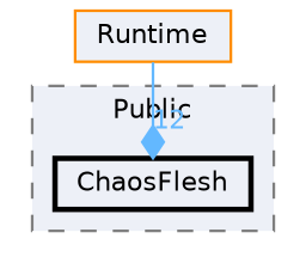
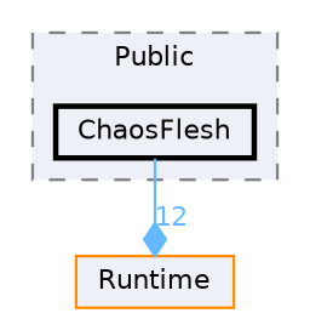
  digraph {
    compound=true
    node [fillcolor="#edf0f7" fontname=Helvetica fontsize=10 shape=box]
    n1 [color=black height=0.2 label=ChaosFlesh style="filled,bold" width=0.4]
    n2 [color=darkorange height=0.2 label=Runtime style=filled width=0.4]
    subgraph cluster_1 {
      bgcolor="#edf0f7"
      fontname=Helvetica
      fontsize=10
      label=Public
      pencolor=grey50
      style="filled,dashed"
      n1
    }
-   n2 -> n1 [color=steelblue1 fontcolor=steelblue1 fontname=Helvetica fontsize=10 headlabel=12 labeldistance=1.5 labelfontname=Helvetica labelfontsize=10 arrowhead=diamond]
+   n1 -> n2 [color=steelblue1 fontcolor=steelblue1 fontname=Helvetica fontsize=10 headlabel=12 labeldistance=1.5 labelfontname=Helvetica labelfontsize=10 arrowhead=diamond]
  }
